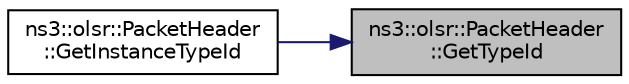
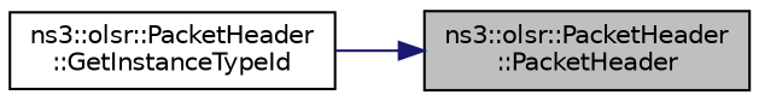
  digraph {
    rankdir=RL
    node [color=black fontname=Helvetica fontsize=10 shape=record style=filled]
-   n1 [fillcolor=grey75 fontcolor=black height=0.2 label="ns3::olsr::PacketHeader\l::GetTypeId" width=0.4]
+   n1 [fillcolor=grey75 fontcolor=black height=0.2 label="ns3::olsr::PacketHeader\l::PacketHeader" width=0.4]
    n2 [fillcolor=white height=0.2 label="ns3::olsr::PacketHeader\l::GetInstanceTypeId" width=0.4]
    n1 -> n2 [color=midnightblue dir=back fontname=Helvetica fontsize=10 labelfontname=Helvetica labelfontsize=10 style=solid]
  }
